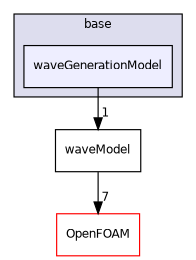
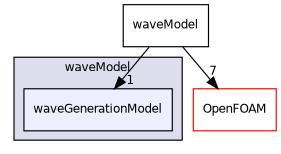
  digraph {
    compound=true
    node [fontname=Helvetica fontsize=10 shape=box]
    edge [labeldistance=1.5 labelfontname=Helvetica labelfontsize=10]
    n1 [fillcolor="#eeeeff" label=waveGenerationModel pencolor=black style=filled]
    n2 [label=waveModel]
    n3 [color=red label=OpenFOAM]
    subgraph cluster_1 {
      bgcolor="#ddddee"
      fontname=Helvetica
      fontsize=10
-     label=base
+     label=waveModel
      pencolor=black
      n1
    }
-   n1 -> n2 [headlabel=1]
+   n2 -> n1 [headlabel=1]
    n2 -> n3 [headlabel=7]
  }
